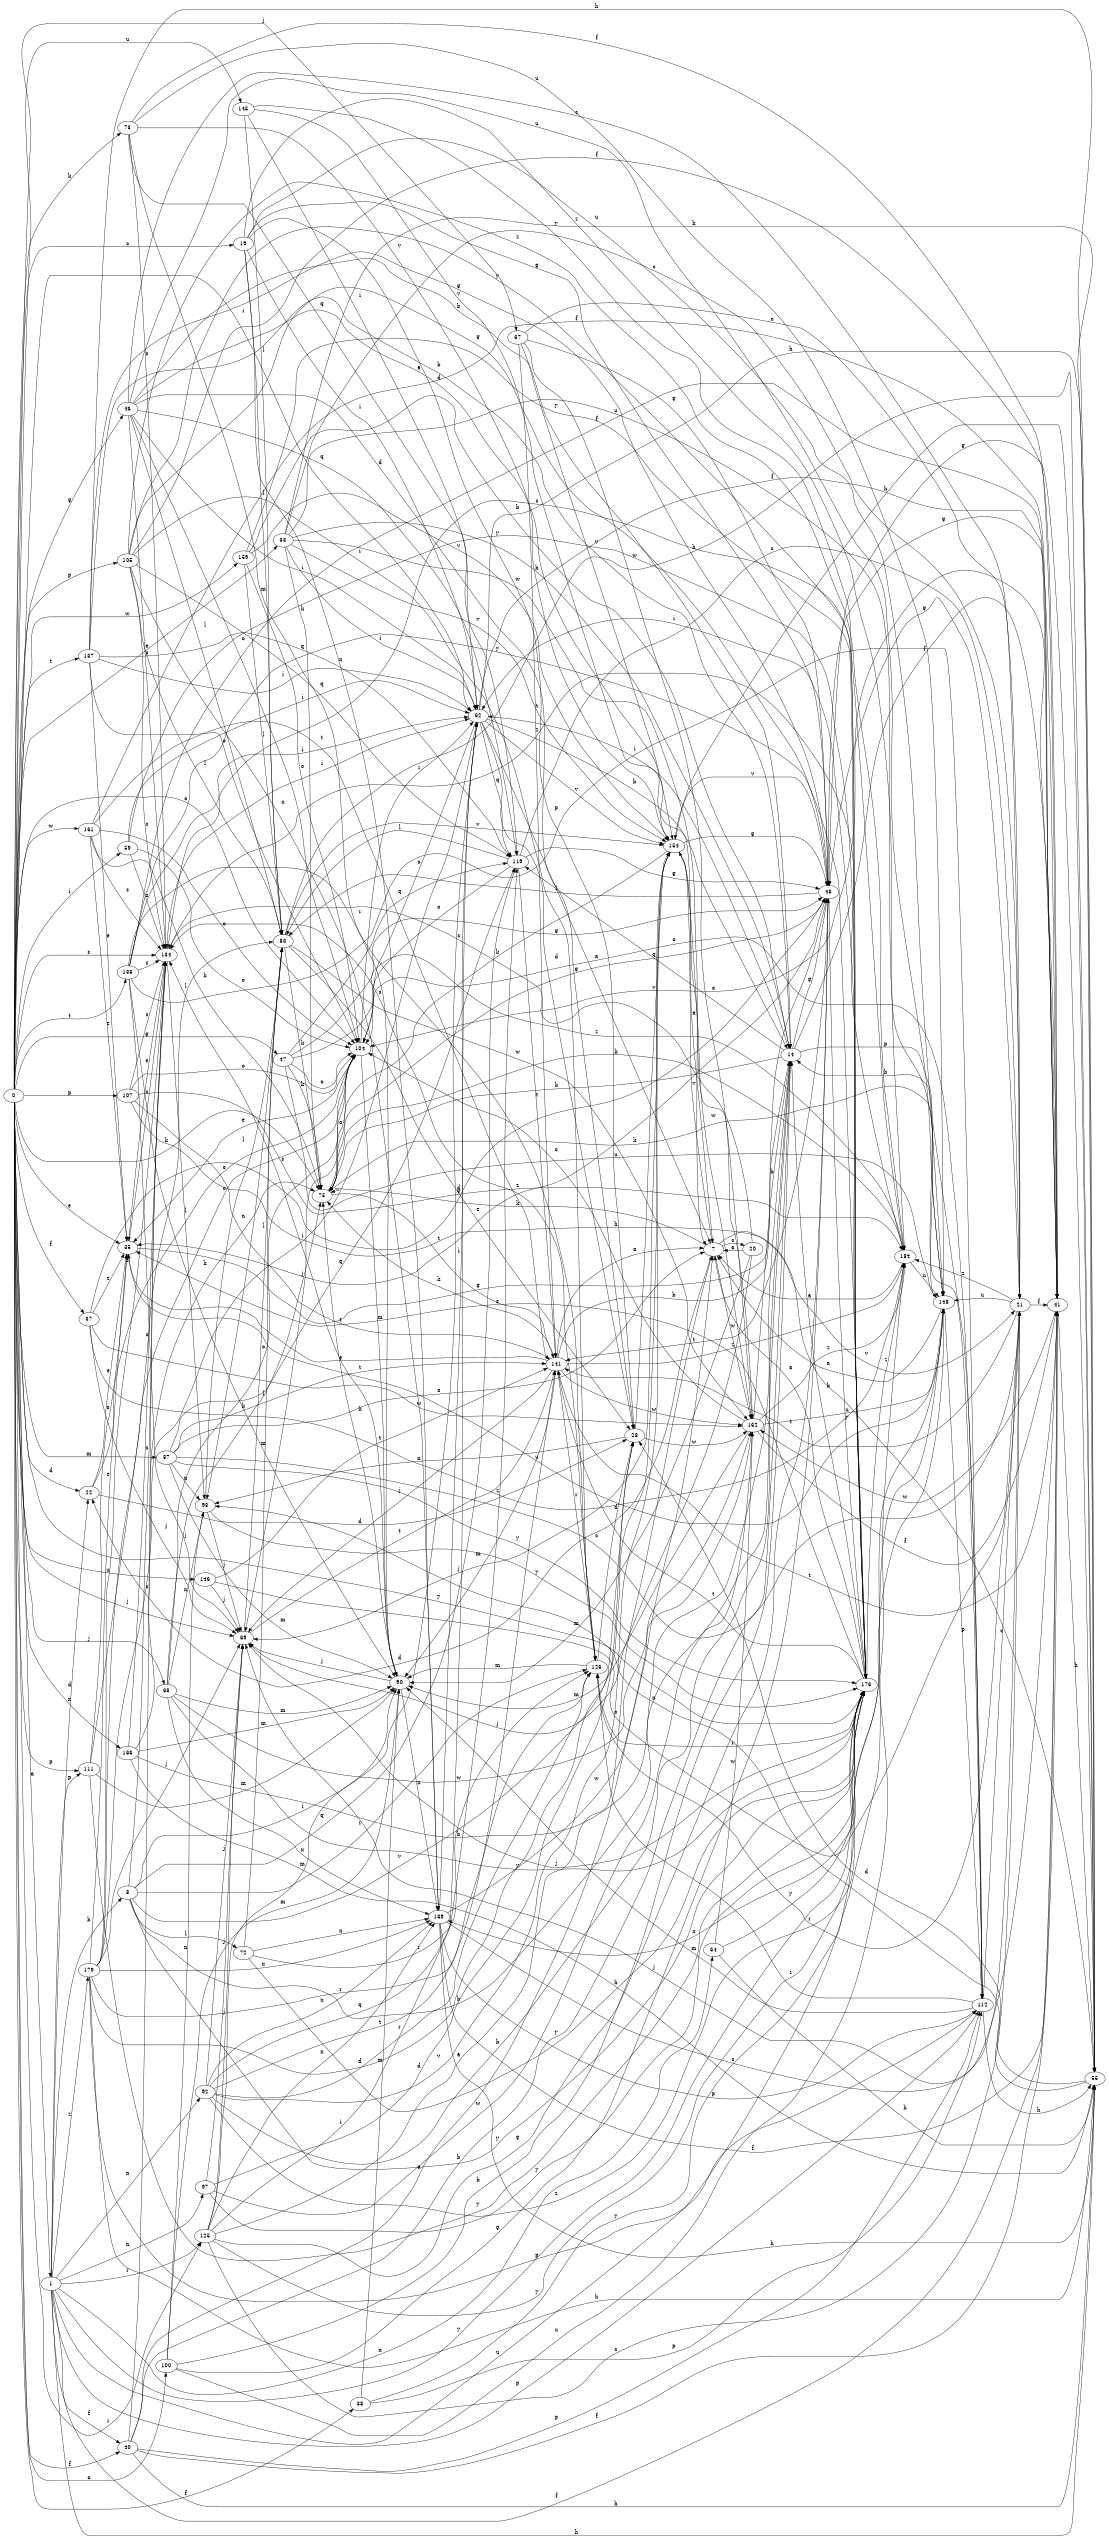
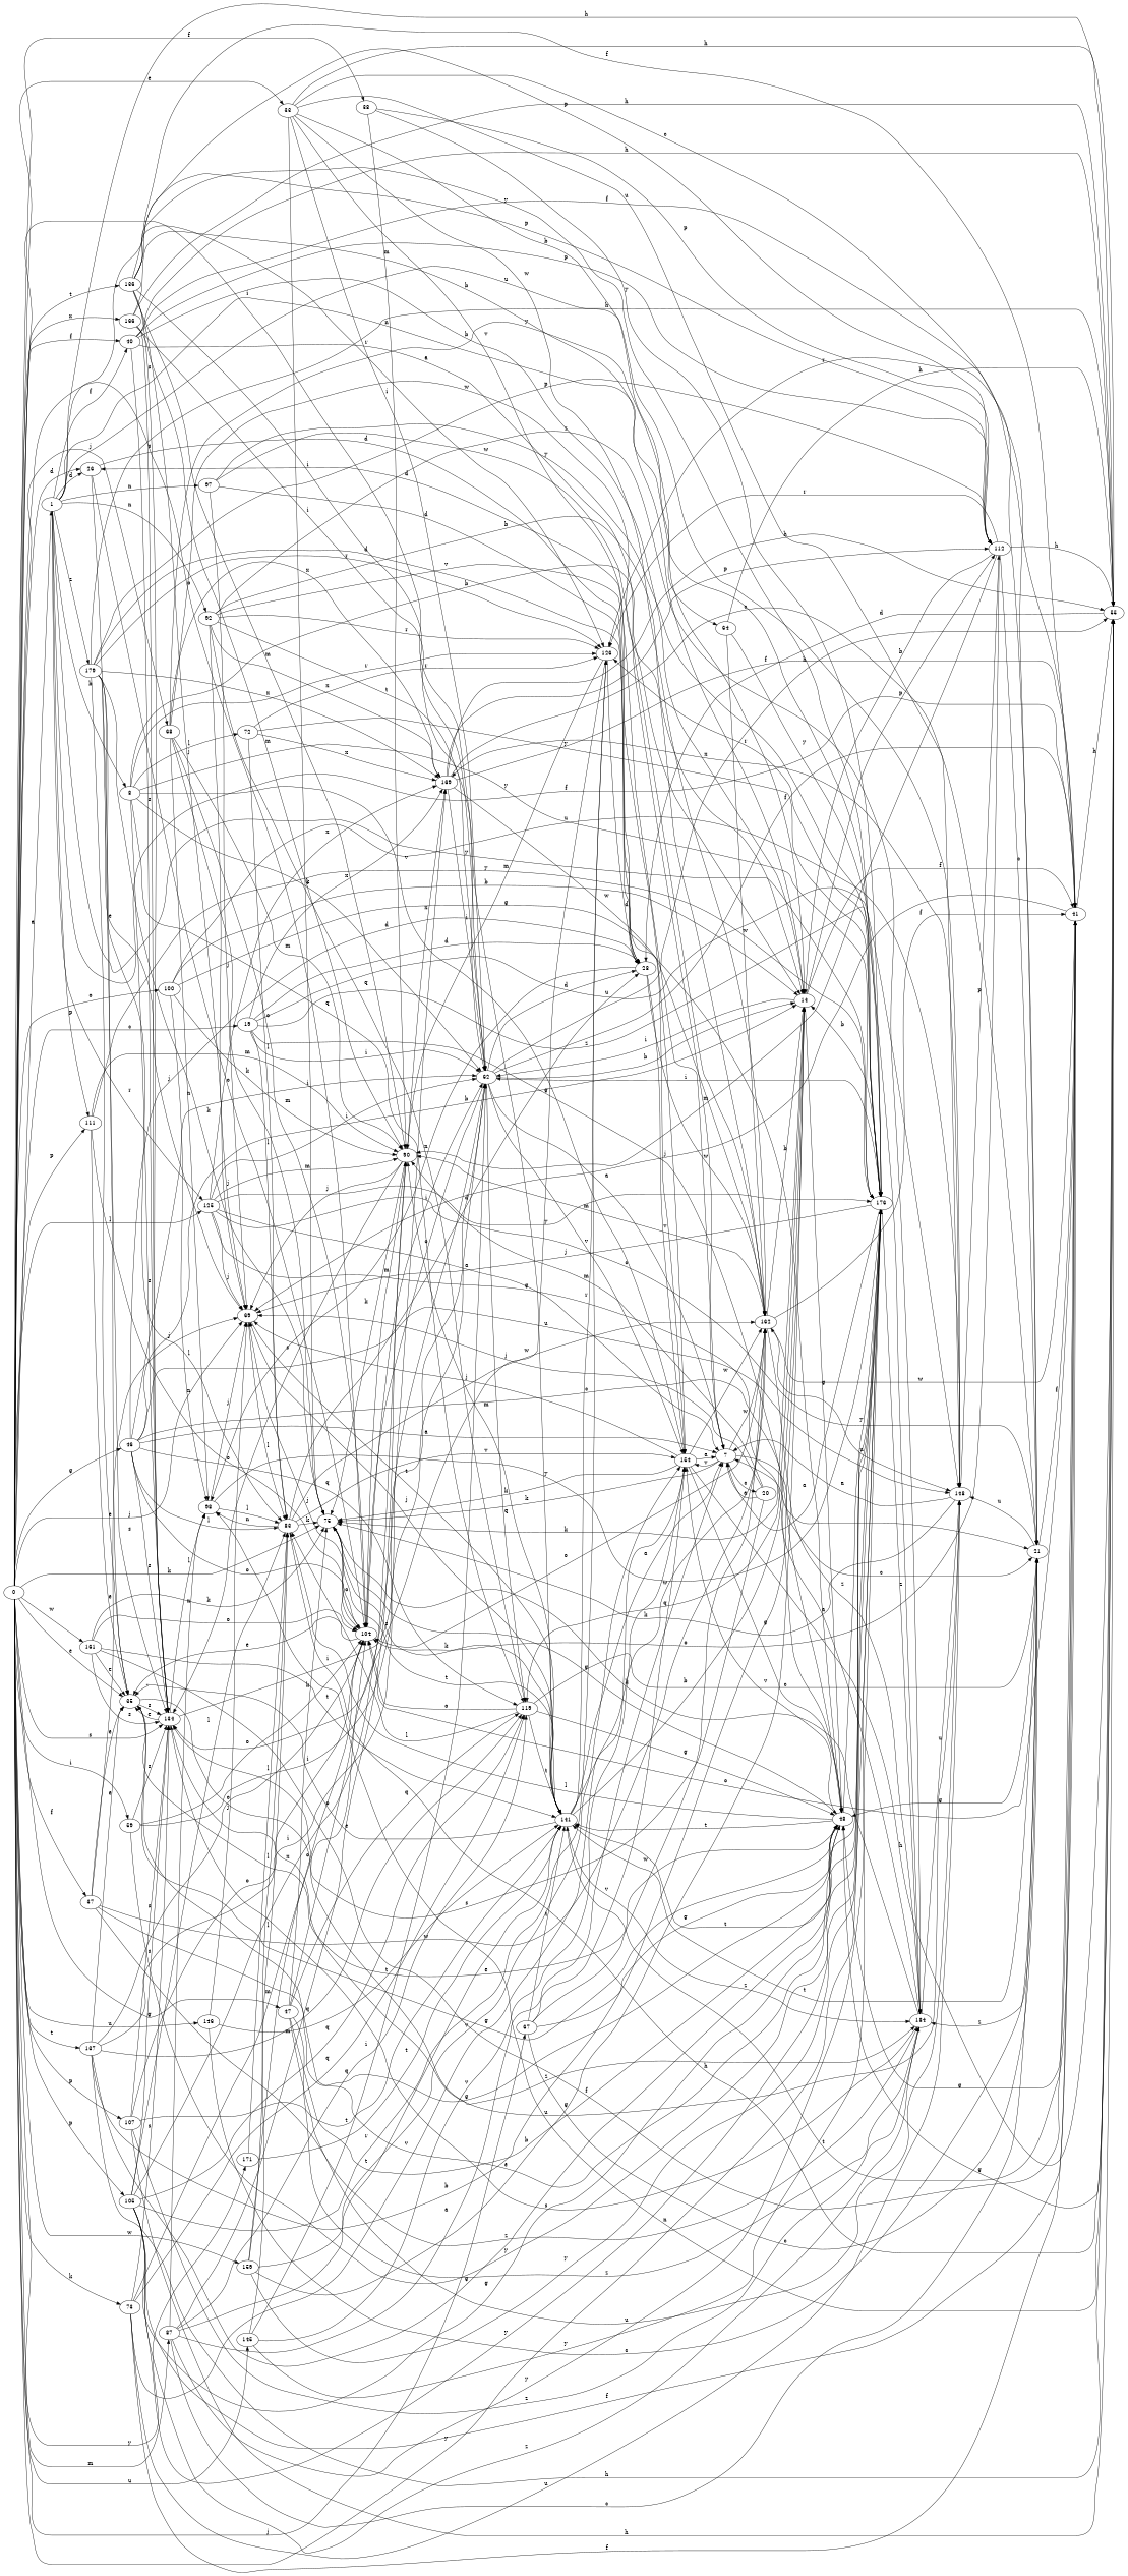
  strict digraph {
    rankdir=LR
    0
    1
    19
-   26 [label=22]
+   26
    33
    35
    37
    38
    40
    46
    47
    59
    62
    67
    68
    69
    73
    75
    87
    100
    104
    105
    107
    111
    125
    134
    136
    137
    145
    146
    159
    161
    166
+   171
    176
    8
    41
    55
    92
    n40 [label=64]
    97
    112
    148
    179
    48
    28
    83
    169
    184
    21
    154
    162
    14
    90
    7
    119
    141
    98
    126
    n60 [label=72]
    20
    0 -> 1 [label=a]
    0 -> 19 [label=c]
    0 -> 26 [label=d]
    0 -> 33 [label=e]
    0 -> 35 [label=e]
    0 -> 37 [label=f]
    0 -> 38 [label=f]
    0 -> 40 [label=f]
    0 -> 46 [label=g]
    0 -> 47 [label=g]
    0 -> 59 [label=i]
    0 -> 62 [label=i]
    0 -> 67 [label=j]
    0 -> 68 [label=j]
    0 -> 69 [label=j]
    0 -> 73 [label=k]
    0 -> 75 [label=k]
    0 -> 87 [label=m]
    0 -> 100 [label=o]
    0 -> 104 [label=o]
    0 -> 105 [label=p]
    0 -> 107 [label=p]
    0 -> 111 [label=p]
-   0 -> 125 [label=r]
+   0 -> 125 [label=l]
    0 -> 134 [label=s]
    0 -> 136 [label=t]
    0 -> 137 [label=t]
    0 -> 145 [label=u]
    0 -> 146 [label=u]
    0 -> 159 [label=w]
    0 -> 161 [label=w]
    0 -> 166 [label=x]
+   0 -> 171 [label=y]
    0 -> 176 [label=y]
    1 -> 26 [label=d]
    1 -> 40 [label=f]
    1 -> 111 [label=p]
    1 -> 125 [label=r]
    1 -> 176 [label=y]
    1 -> 8 [label=b]
    1 -> 41 [label=f]
    1 -> 55 [label=h]
    1 -> 92 [label=n]
    1 -> n40 [label=n]
    1 -> 97 [label=n]
    1 -> 112 [label=p]
    1 -> 148 [label=u]
    1 -> 179 [label=z]
    19 -> 62 [label=i]
    19 -> 148 [label=u]
    19 -> 48 [label=g]
    19 -> 28 [label=d]
    19 -> 83 [label=l]
    19 -> 169 [label=x]
    19 -> 184 [label=z]
    26 -> 35 [label=e]
    26 -> 104 [label=o]
    26 -> 28 [label=d]
    33 -> 62 [label=i]
    33 -> 75 [label=k]
    33 -> 55 [label=h]
    33 -> 148 [label=u]
    33 -> 21 [label=c]
    33 -> 154 [label=v]
    33 -> 162 [label=w]
    33 -> 14 [label=b]
    35 -> 134 [label=s]
    35 -> 148 [label=u]
    35 -> 48 [label=g]
    37 -> 35 [label=e]
    37 -> 69 [label=j]
    37 -> 48 [label=g]
    37 -> 184 [label=z]
    37 -> 162 [label=w]
    38 -> 176 [label=y]
    38 -> 112 [label=p]
    38 -> 90 [label=m]
    40 -> 134 [label=s]
    40 -> 41 [label=f]
    40 -> 55 [label=h]
    40 -> 112 [label=p]
    40 -> 14 [label=b]
    40 -> 7 [label=a]
    46 -> 62 [label=i]
    46 -> 104 [label=o]
    46 -> 134 [label=s]
    46 -> 148 [label=u]
    46 -> 28 [label=d]
    46 -> 83 [label=l]
    46 -> 21 [label=c]
    46 -> 14 [label=b]
    46 -> 7 [label=a]
    46 -> 119 [label=q]
    47 -> 75 [label=k]
    47 -> 104 [label=o]
    47 -> 148 [label=u]
    47 -> 48 [label=g]
    47 -> 184 [label=z]
    47 -> 119 [label=q]
    59 -> 62 [label=i]
    59 -> 104 [label=o]
    59 -> 134 [label=s]
    59 -> 176 [label=y]
    62 -> 104 [label=o]
    62 -> 41 [label=f]
    62 -> 55 [label=h]
    62 -> 28 [label=d]
    62 -> 154 [label=v]
    62 -> 14 [label=b]
    62 -> 7 [label=a]
    62 -> 119 [label=q]
    67 -> 48 [label=g]
    67 -> 21 [label=c]
    67 -> 154 [label=v]
    67 -> 162 [label=w]
    67 -> 141 [label=t]
    68 -> 75 [label=k]
    68 -> 104 [label=o]
    68 -> 176 [label=y]
    68 -> 169 [label=x]
    68 -> 162 [label=w]
    68 -> 90 [label=m]
    68 -> 98 [label=n]
    69 -> 83 [label=l]
    69 -> 141 [label=t]
    73 -> 134 [label=s]
    73 -> 41 [label=f]
    73 -> 148 [label=u]
    73 -> 154 [label=v]
    73 -> 90 [label=m]
    73 -> 119 [label=q]
    75 -> 104 [label=o]
    75 -> 48 [label=g]
    75 -> 141 [label=t]
    87 -> 176 [label=y]
    87 -> 21 [label=c]
    87 -> 90 [label=m]
    87 -> 7 [label=a]
    87 -> 119 [label=q]
    87 -> 141 [label=t]
    87 -> 98 [label=n]
    100 -> 148 [label=u]
    100 -> 48 [label=g]
    100 -> 14 [label=b]
    100 -> 90 [label=m]
    100 -> 98 [label=n]
    104 -> 35 [label=e]
    104 -> 62 [label=i]
    104 -> 69 [label=j]
    104 -> 90 [label=m]
    105 -> 134 [label=s]
    105 -> 176 [label=y]
    105 -> 41 [label=f]
    105 -> 48 [label=g]
    105 -> 83 [label=l]
    105 -> 169 [label=x]
    105 -> 184 [label=z]
    105 -> 119 [label=q]
    105 -> 126 [label=r]
    107 -> 104 [label=o]
    107 -> 134 [label=s]
    107 -> 55 [label=h]
    107 -> 184 [label=z]
    107 -> 141 [label=t]
    111 -> 35 [label=e]
    111 -> 104 [label=o]
    111 -> 176 [label=y]
    111 -> 90 [label=m]
    125 -> 62 [label=i]
    125 -> 69 [label=j]
    125 -> 176 [label=y]
    125 -> 48 [label=g]
    125 -> 169 [label=x]
    125 -> 21 [label=c]
    125 -> 90 [label=m]
    125 -> 7 [label=a]
    134 -> 35 [label=e]
    134 -> 62 [label=i]
    134 -> 184 [label=z]
    134 -> 98 [label=l]
    136 -> 62 [label=i]
    136 -> 69 [label=j]
    136 -> 134 [label=s]
    136 -> 176 [label=y]
    136 -> 41 [label=f]
    136 -> 112 [label=p]
    136 -> 90 [label=m]
    136 -> 126 [label=r]
    137 -> 35 [label=e]
    137 -> 62 [label=i]
    137 -> 104 [label=o]
    137 -> 55 [label=h]
    137 -> 48 [label=g]
    137 -> 14 [label=b]
    137 -> 119 [label=q]
    145 -> 62 [label=i]
    145 -> 176 [label=y]
    145 -> 83 [label=l]
    145 -> 154 [label=v]
    146 -> 69 [label=j]
    146 -> 21 [label=c]
    146 -> 141 [label=t]
    159 -> 104 [label=o]
    159 -> 176 [label=y]
    159 -> 83 [label=l]
    159 -> 154 [label=v]
    159 -> 14 [label=b]
    161 -> 35 [label=e]
    161 -> 75 [label=k]
    161 -> 104 [label=o]
    161 -> 134 [label=s]
    161 -> 41 [label=f]
    161 -> 141 [label=t]
    166 -> 62 [label=i]
    166 -> 134 [label=s]
    166 -> 55 [label=h]
    166 -> 14 [label=b]
    166 -> 90 [label=m]
+   171 -> 83 [label=l]
+   171 -> 141 [label=t]
    176 -> 35 [label=e]
    176 -> 62 [label=i]
    176 -> 69 [label=j]
    176 -> 184 [label=z]
    176 -> 14 [label=b]
    176 -> 7 [label=a]
    176 -> 141 [label=t]
    176 -> 126 [label=r]
    8 -> 62 [label=i]
    8 -> 134 [label=s]
    8 -> 176 [label=y]
    8 -> 154 [label=v]
    8 -> 14 [label=b]
    8 -> 119 [label=q]
    8 -> 126 [label=r]
    8 -> n60 [label=l]
    41 -> 69 [label=j]
    41 -> 104 [label=o]
    41 -> 55 [label=h]
    41 -> 48 [label=g]
    41 -> 162 [label=w]
    41 -> 141 [label=t]
    55 -> 48 [label=g]
    55 -> 28 [label=d]
    55 -> 98 [label=n]
    92 -> 69 [label=j]
    92 -> 169 [label=x]
    92 -> 184 [label=z]
    92 -> 154 [label=v]
    92 -> 14 [label=b]
    92 -> 119 [label=q]
    92 -> 141 [label=t]
    92 -> 126 [label=r]
    n40 -> 176 [label=y]
    n40 -> 55 [label=h]
    n40 -> 162 [label=w]
    97 -> 69 [label=j]
    97 -> 176 [label=y]
    97 -> 28 [label=d]
    97 -> 162 [label=w]
    112 -> 104 [label=o]
    112 -> 55 [label=h]
    112 -> 21 [label=c]
    112 -> 14 [label=b]
    112 -> 90 [label=m]
    112 -> 126 [label=r]
    148 -> 75 [label=k]
    148 -> 112 [label=p]
    148 -> 169 [label=x]
    148 -> 7 [label=a]
    179 -> 35 [label=e]
    179 -> 69 [label=j]
    179 -> 75 [label=k]
    179 -> 134 [label=s]
    179 -> 55 [label=h]
    179 -> 112 [label=p]
    179 -> 28 [label=d]
    179 -> 83 [label=l]
    179 -> 169 [label=x]
    179 -> 126 [label=r]
    48 -> 35 [label=e]
    48 -> 176 [label=y]
    48 -> 83 [label=l]
    48 -> 154 [label=v]
    48 -> 141 [label=t]
    28 -> 154 [label=v]
    28 -> 162 [label=w]
    28 -> 98 [label=n]
    83 -> 75 [label=k]
    83 -> 55 [label=h]
    83 -> 28 [label=d]
    83 -> 154 [label=v]
    83 -> 162 [label=w]
    83 -> 98 [label=n]
    169 -> 62 [label=i]
    169 -> 41 [label=f]
    169 -> 55 [label=h]
    169 -> 112 [label=p]
    169 -> 21 [label=c]
    169 -> 162 [label=w]
    184 -> 75 [label=k]
    184 -> 134 [label=s]
    184 -> 148 [label=u]
    184 -> 7 [label=a]
    21 -> 41 [label=f]
    21 -> 148 [label=u]
    21 -> 48 [label=g]
    21 -> 184 [label=z]
    21 -> 141 [label=t]
    21 -> 126 [label=r]
    154 -> 69 [label=j]
    154 -> 75 [label=k]
    154 -> 55 [label=h]
    154 -> 48 [label=g]
    154 -> 162 [label=w]
    154 -> 7 [label=a]
    162 -> 104 [label=o]
    162 -> 41 [label=f]
    162 -> 148 [label=u]
    162 -> 184 [label=z]
    162 -> 14 [label=b]
    162 -> 90 [label=m]
    14 -> 62 [label=i]
    14 -> 75 [label=k]
    14 -> 41 [label=f]
    14 -> 112 [label=p]
    14 -> 48 [label=g]
    14 -> 119 [label=q]
    90 -> 69 [label=j]
    90 -> 75 [label=k]
    90 -> 134 [label=s]
    90 -> 169 [label=x]
    7 -> 26 [label=d]
    7 -> 75 [label=k]
-   7 -> 21 [label=v]
+   7 -> 21 [label=c]
    7 -> 154 [label=v]
    7 -> 162 [label=w]
    7 -> 20 [label=c]
    119 -> 104 [label=o]
    119 -> 48 [label=g]
    119 -> 83 [label=l]
    119 -> 21 [label=c]
    119 -> 141 [label=t]
    141 -> 35 [label=e]
    141 -> 69 [label=j]
    141 -> 75 [label=k]
    141 -> 184 [label=z]
    141 -> 162 [label=w]
    141 -> 14 [label=b]
    141 -> 90 [label=m]
    141 -> 7 [label=a]
    141 -> 126 [label=r]
    98 -> 69 [label=j]
    98 -> 176 [label=y]
    98 -> 83 [label=l]
    126 -> 134 [label=s]
    126 -> 28 [label=d]
    126 -> 90 [label=m]
    n60 -> 176 [label=y]
    n60 -> 83 [label=l]
    n60 -> 169 [label=x]
    n60 -> 126 [label=r]
    20 -> 69 [label=j]
    20 -> 134 [label=s]
    20 -> 90 [label=m]
    20 -> 7 [label=a]
  }
